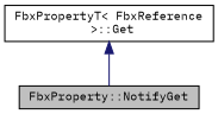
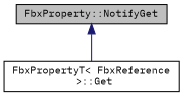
  digraph {
    rankdir=TB
    fontname="IBM Plex Mono"
    node [color=black fontname="IBM Plex Mono" fontsize=10 shape=record style=filled]
    n1 [fillcolor=grey75 fontcolor=black height=0.2 label="FbxProperty::NotifyGet" width=0.4]
    n2 [fillcolor=white height=0.2 label="FbxPropertyT\< FbxReference\l \>::Get" width=0.4]
-   n2 -> n1 [color=midnightblue dir=back fontname="IBM Plex Mono" fontsize=10 labelfontname=Helvetica labelfontsize=10 style=solid]
+   n1 -> n2 [color=midnightblue dir=back fontname="IBM Plex Mono" fontsize=10 labelfontname=Helvetica labelfontsize=10 style=solid]
  }
